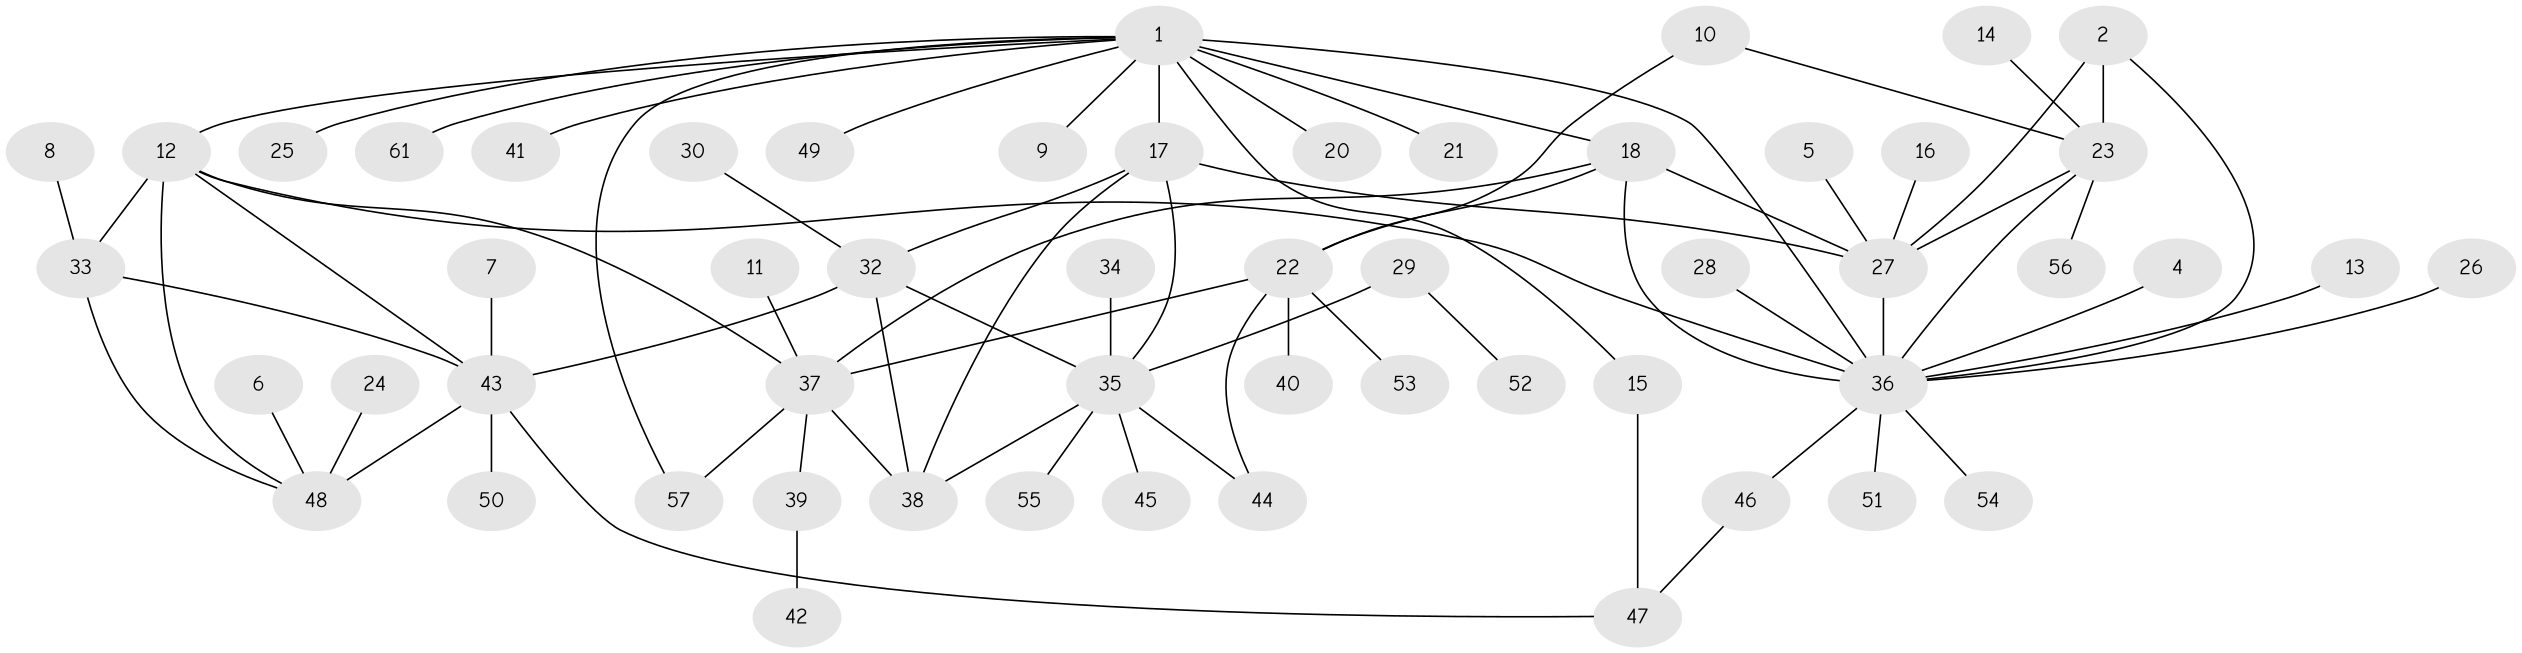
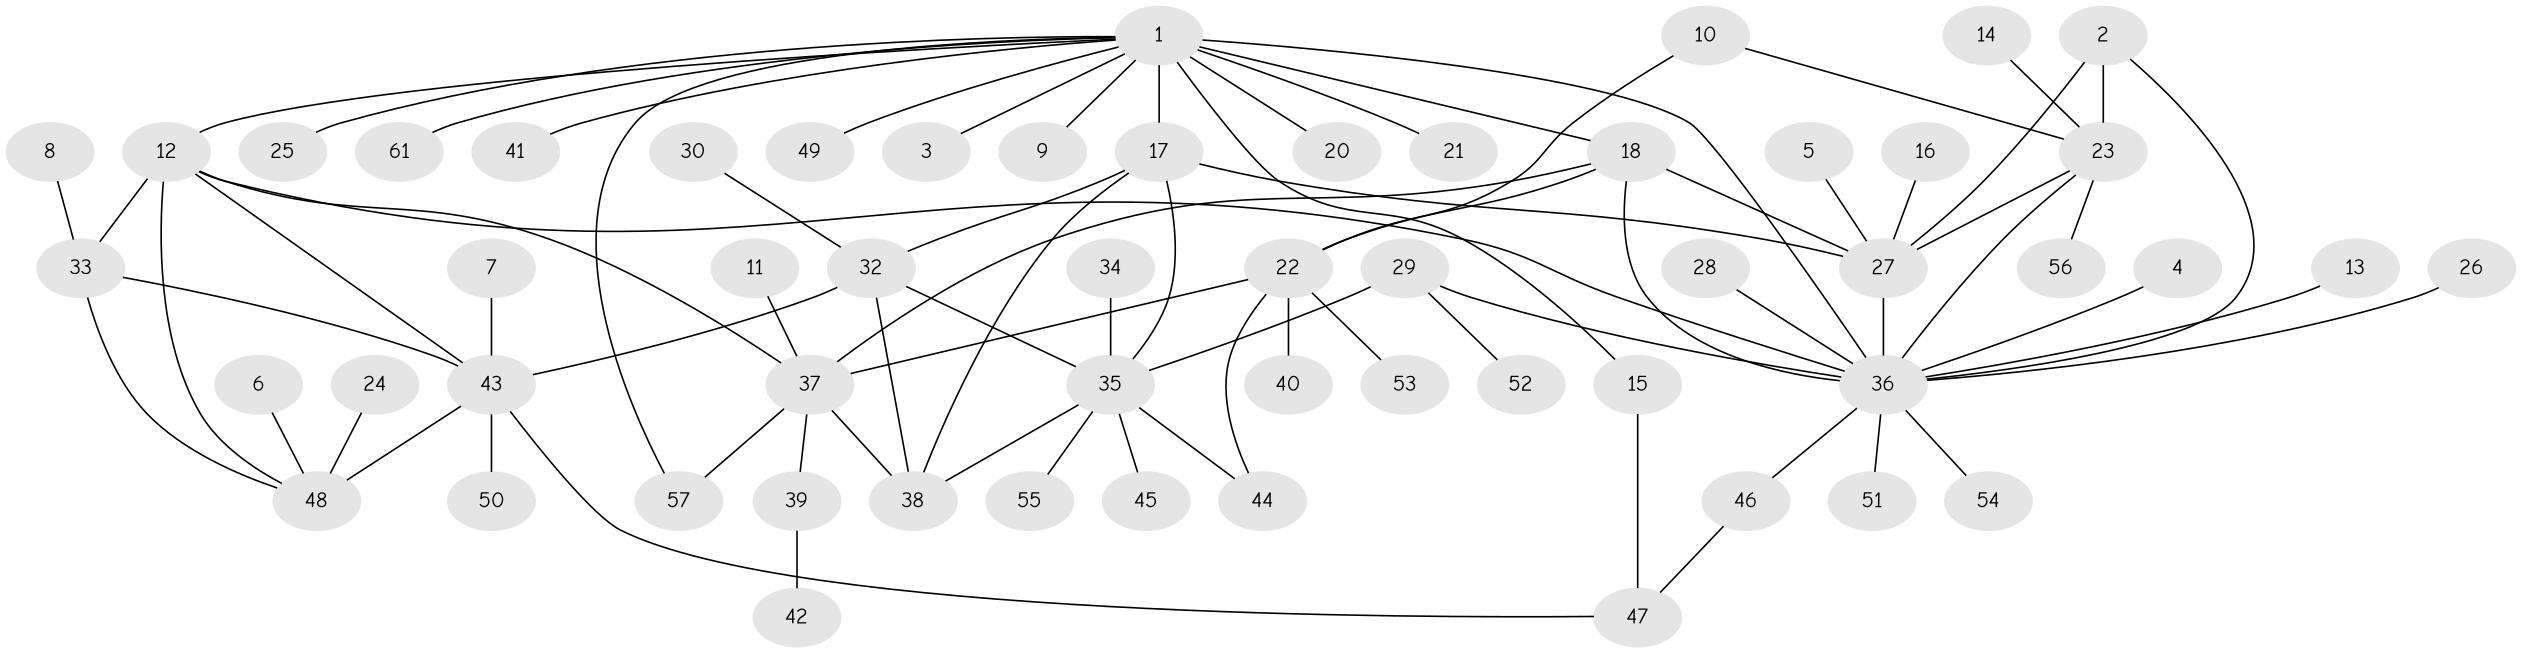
  graph {
    fontname="Comic Neue"
    node [color=gray90 fontname="Comic Neue" style=filled]
    edge [fontname="Comic Neue" weight=1.0]
    1
+   3
    9
    12
    15
    17
    18
    20
    21
    25
    n11 [label=61]
    36
    41
    49
    57
    48
    43
    33
    37
    47
    27
    32
    35
    38
    22
    23
    56
    46
    51
    54
    2
    4
    5
    6
    7
    50
    8
    10
    40
    44
    53
    11
    39
    13
    14
    16
    45
    55
    24
    26
    28
    29
    52
    30
    34
    42
+   1 -- 3
    1 -- 9
    1 -- 12
    1 -- 15
    1 -- 17 [weight=4.0]
    1 -- 18
    1 -- 20
    1 -- 21
    1 -- 25
    1 -- n11
    1 -- 36
    1 -- 41
    1 -- 49
    1 -- 57
    12 -- 36
    12 -- 48
    12 -- 43 [weight=2.0]
    12 -- 33
    12 -- 37
    15 -- 47
    17 -- 27
    17 -- 32 [weight=2.0]
    17 -- 35 [weight=2.0]
    17 -- 38 [weight=2.0]
    18 -- 36
    18 -- 37 [weight=3.0]
    18 -- 27
    18 -- 22 [weight=3.0]
    36 -- 46
    36 -- 51
    36 -- 54
    43 -- 48 [weight=2.0]
    43 -- 47
    43 -- 50
    33 -- 48
    33 -- 43 [weight=2.0]
    37 -- 57
    37 -- 38
    37 -- 39
    27 -- 36
    32 -- 43 [weight=2.0]
    32 -- 35
    32 -- 38
    35 -- 38
    35 -- 44
    35 -- 45
    35 -- 55
    22 -- 37
    22 -- 40
    22 -- 44
    22 -- 53
    23 -- 36 [weight=2.0]
    23 -- 27 [weight=2.0]
    23 -- 56
    46 -- 47
    2 -- 36
    2 -- 27
    2 -- 23 [weight=2.0]
    4 -- 36
    5 -- 27
    6 -- 48
    7 -- 43
    8 -- 33
    10 -- 22
    10 -- 23
    11 -- 37
    39 -- 42
    13 -- 36
    14 -- 23
    16 -- 27
    24 -- 48
    26 -- 36
    28 -- 36
+   29 -- 36
    29 -- 35
    29 -- 52
    30 -- 32
    34 -- 35
  }
